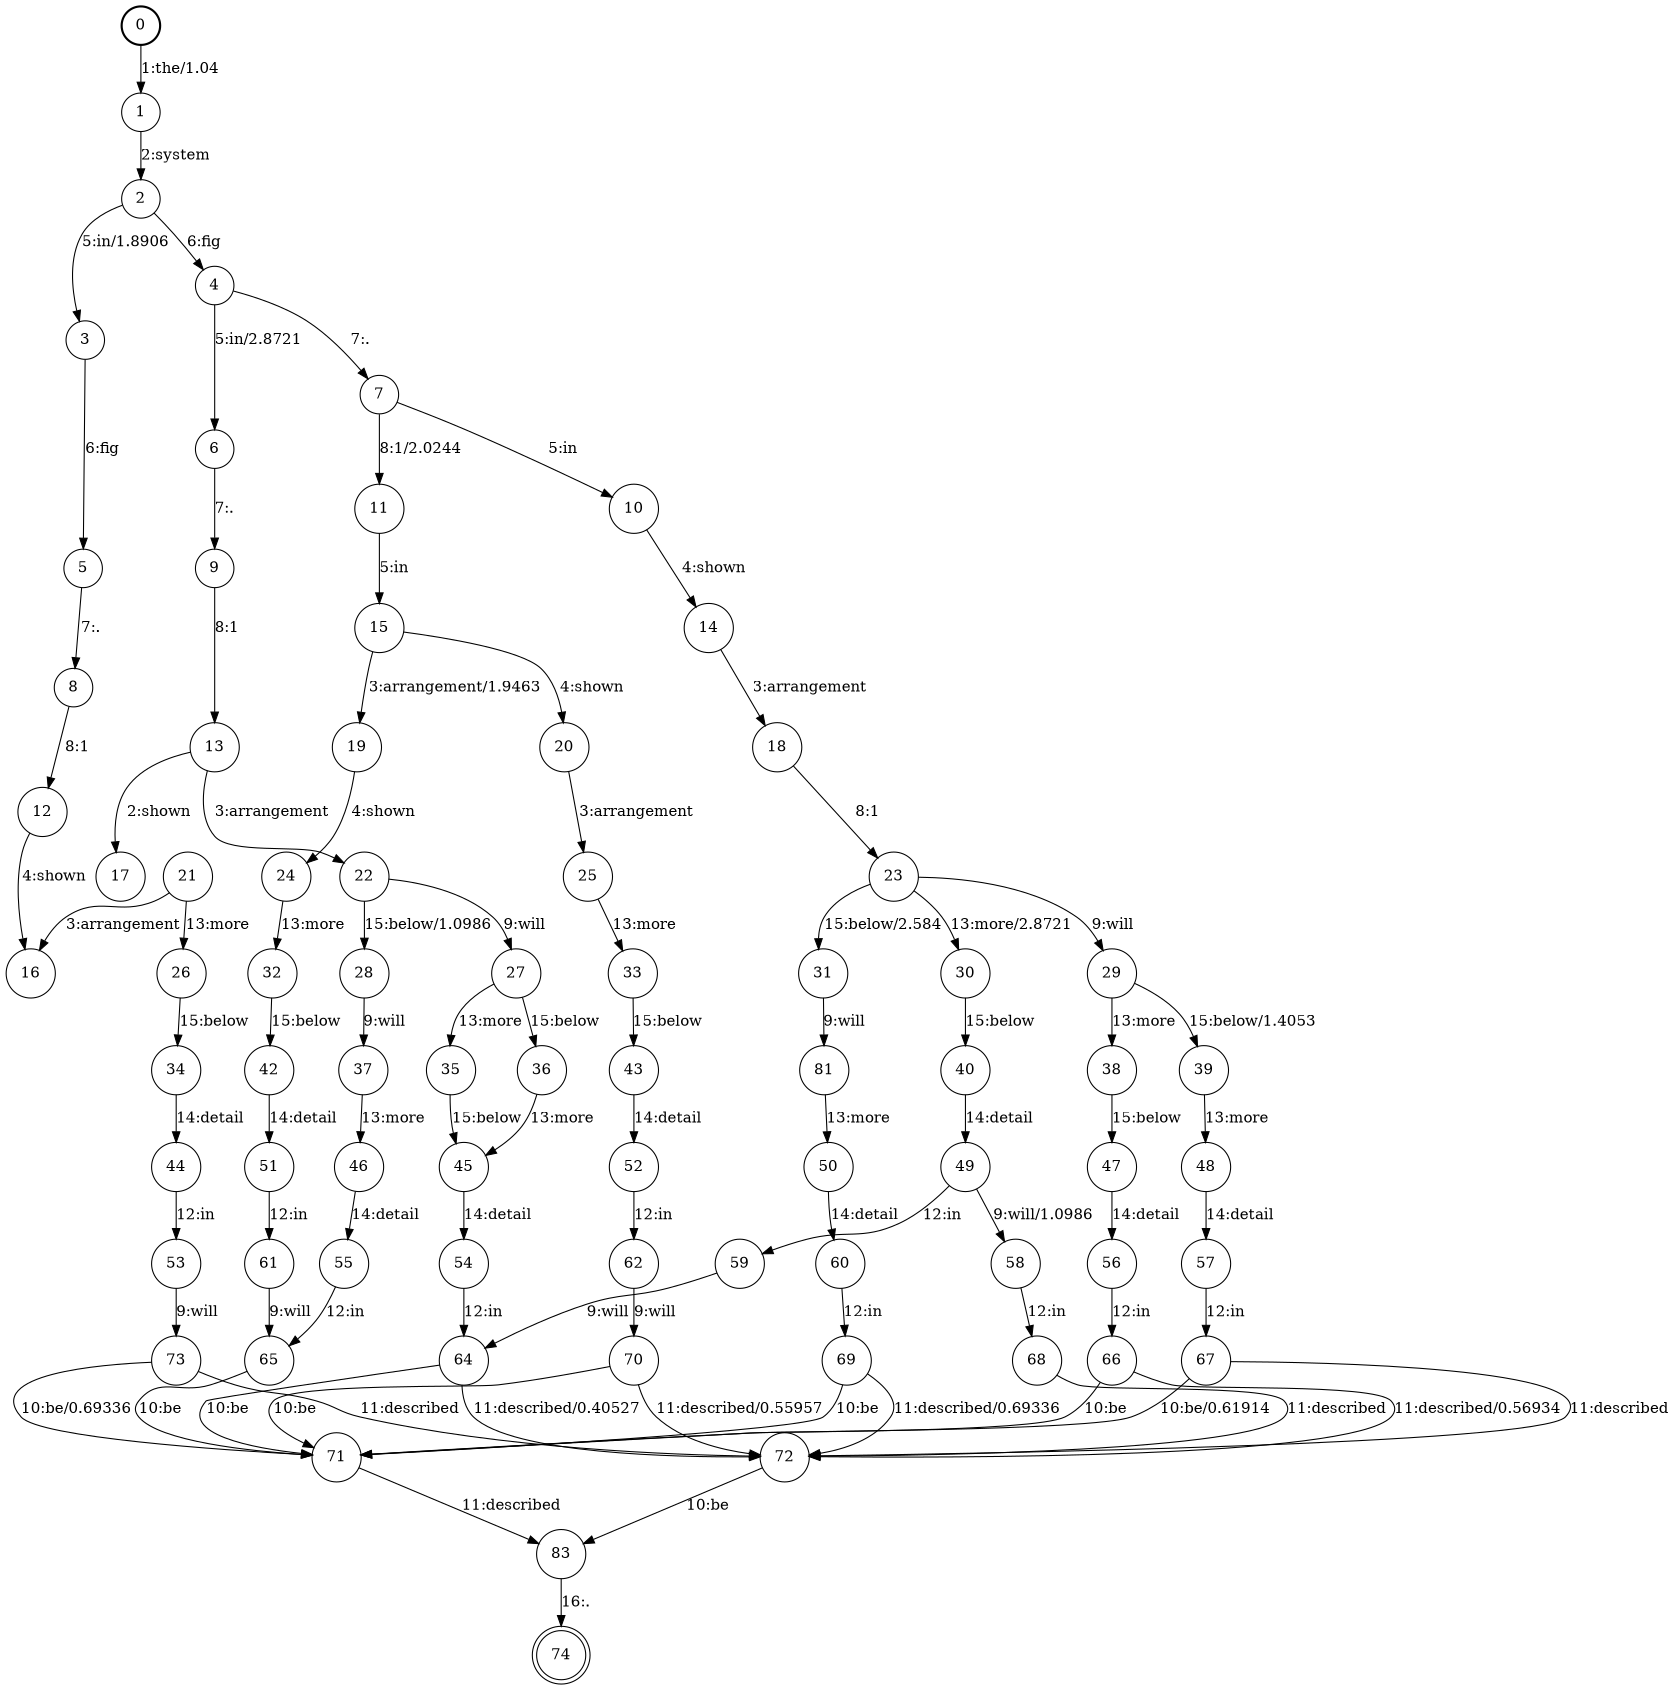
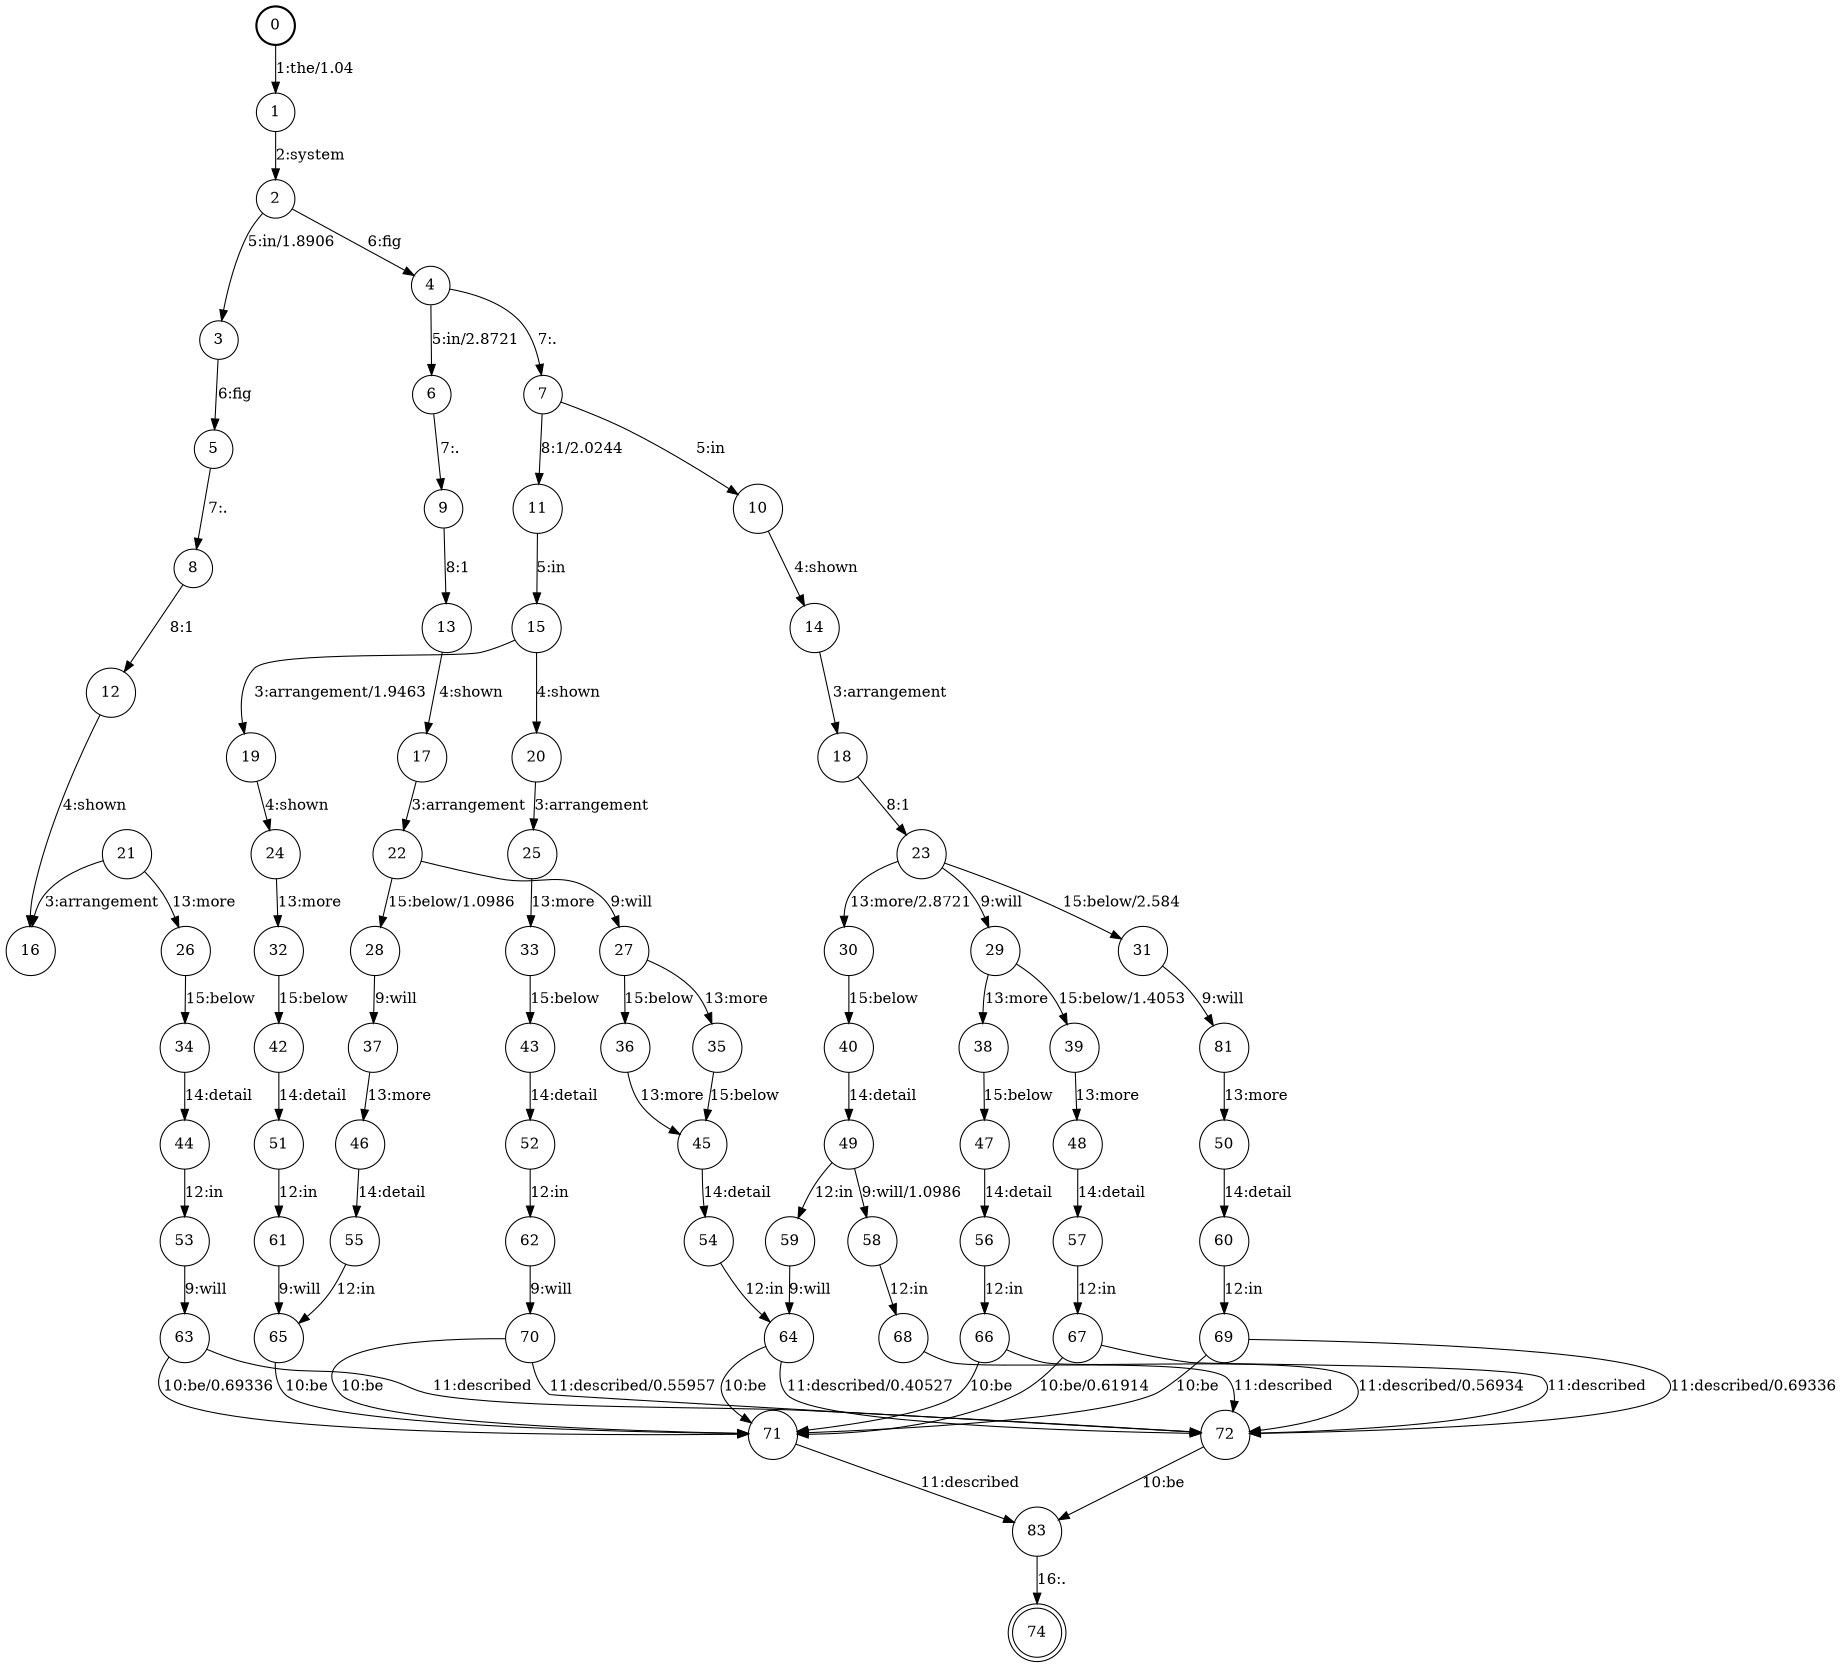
  digraph {
    nodesep=0.25
    rankdir=TB
    ranksep=0.4
    node [fontsize=14 shape=circle style=solid]
    edge [fontsize=14]
    n1 [label=0 style=bold]
    n2 [label=1]
    n3 [label=2]
    n4 [label=3]
    n5 [label=4]
    n6 [label=5]
    n7 [label=6]
    n8 [label=7]
    n9 [label=8]
    n10 [label=9]
    n11 [label=10]
    n12 [label=11]
    n13 [label=12]
    n14 [label=13]
    n15 [label=14]
    n16 [label=15]
    n17 [label=16]
    n18 [label=17]
    n19 [label=18]
    n20 [label=19]
    n21 [label=20]
    n22 [label=22]
    n23 [label=23]
    n24 [label=24]
    n25 [label=25]
    n26 [label=21]
    n27 [label=26]
    n28 [label=27]
    n29 [label=28]
    n30 [label=29]
    n31 [label=30]
    n32 [label=31]
    n33 [label=32]
    n34 [label=33]
    n35 [label=34]
    n36 [label=35]
    n37 [label=36]
    n38 [label=37]
    n39 [label=38]
    n40 [label=39]
    n41 [label=40]
    n42 [label=81]
    n43 [label=42]
    n44 [label=43]
    n45 [label=44]
    n46 [label=45]
    n47 [label=46]
    n48 [label=47]
    n49 [label=48]
    n50 [label=49]
    n51 [label=50]
    n52 [label=51]
    n53 [label=52]
    n54 [label=53]
    n55 [label=54]
    n56 [label=55]
    n57 [label=56]
    n58 [label=57]
    n59 [label=59]
    n60 [label=58]
    n61 [label=60]
    n62 [label=61]
    n63 [label=62]
-   n64 [label=73]
+   n64 [label=63]
    n65 [label=64]
    n66 [label=65]
    n67 [label=66]
    n68 [label=67]
    n69 [label=68]
    n70 [label=69]
    n71 [label=70]
    n72 [label=71]
    n73 [label=72]
    n74 [label=83]
    n75 [label=74 shape=doublecircle]
    n1 -> n2 [label="1:the/1.04"]
    n2 -> n3 [label="2:system"]
    n3 -> n4 [label="5:in/1.8906"]
    n3 -> n5 [label="6:fig"]
    n4 -> n6 [label="6:fig"]
    n5 -> n7 [label="5:in/2.8721"]
    n5 -> n8 [label="7:."]
    n6 -> n9 [label="7:."]
    n7 -> n10 [label="7:."]
    n8 -> n11 [label="5:in"]
    n8 -> n12 [label="8:1/2.0244"]
    n9 -> n13 [label="8:1"]
    n10 -> n14 [label="8:1"]
    n11 -> n15 [label="4:shown"]
    n12 -> n16 [label="5:in"]
    n13 -> n17 [label="4:shown"]
-   n14 -> n18 [label="2:shown"]
+   n14 -> n18 [label="4:shown"]
    n15 -> n19 [label="3:arrangement"]
    n16 -> n20 [label="3:arrangement/1.9463"]
    n16 -> n21 [label="4:shown"]
-   n14 -> n22 [label="3:arrangement"]
+   n18 -> n22 [label="3:arrangement"]
    n19 -> n23 [label="8:1"]
    n20 -> n24 [label="4:shown"]
    n21 -> n25 [label="3:arrangement"]
    n22 -> n28 [label="9:will"]
    n22 -> n29 [label="15:below/1.0986"]
    n23 -> n30 [label="9:will"]
    n23 -> n31 [label="13:more/2.8721"]
    n23 -> n32 [label="15:below/2.584"]
    n24 -> n33 [label="13:more"]
    n25 -> n34 [label="13:more"]
    n26 -> n17 [label="3:arrangement"]
    n26 -> n27 [label="13:more"]
    n27 -> n35 [label="15:below"]
    n28 -> n36 [label="13:more"]
    n28 -> n37 [label="15:below"]
    n29 -> n38 [label="9:will"]
    n30 -> n39 [label="13:more"]
    n30 -> n40 [label="15:below/1.4053"]
    n31 -> n41 [label="15:below"]
    n32 -> n42 [label="9:will"]
    n33 -> n43 [label="15:below"]
    n34 -> n44 [label="15:below"]
    n35 -> n45 [label="14:detail"]
    n36 -> n46 [label="15:below"]
    n37 -> n46 [label="13:more"]
    n38 -> n47 [label="13:more"]
    n39 -> n48 [label="15:below"]
    n40 -> n49 [label="13:more"]
    n41 -> n50 [label="14:detail"]
    n42 -> n51 [label="13:more"]
    n43 -> n52 [label="14:detail"]
    n44 -> n53 [label="14:detail"]
    n45 -> n54 [label="12:in"]
    n46 -> n55 [label="14:detail"]
    n47 -> n56 [label="14:detail"]
    n48 -> n57 [label="14:detail"]
    n49 -> n58 [label="14:detail"]
    n50 -> n59 [label="12:in"]
    n50 -> n60 [label="9:will/1.0986"]
    n51 -> n61 [label="14:detail"]
    n52 -> n62 [label="12:in"]
    n53 -> n63 [label="12:in"]
    n54 -> n64 [label="9:will"]
    n55 -> n65 [label="12:in"]
    n56 -> n66 [label="12:in"]
    n57 -> n67 [label="12:in"]
    n58 -> n68 [label="12:in"]
    n59 -> n65 [label="9:will"]
    n60 -> n69 [label="12:in"]
    n61 -> n70 [label="12:in"]
    n62 -> n66 [label="9:will"]
    n63 -> n71 [label="9:will"]
    n64 -> n72 [label="10:be/0.69336"]
    n64 -> n73 [label="11:described"]
    n65 -> n72 [label="10:be"]
    n65 -> n73 [label="11:described/0.40527"]
    n66 -> n72 [label="10:be"]
    n67 -> n72 [label="10:be"]
    n67 -> n73 [label="11:described/0.56934"]
    n68 -> n72 [label="10:be/0.61914"]
    n68 -> n73 [label="11:described"]
    n69 -> n73 [label="11:described"]
    n70 -> n72 [label="10:be"]
    n70 -> n73 [label="11:described/0.69336"]
    n71 -> n72 [label="10:be"]
    n71 -> n73 [label="11:described/0.55957"]
    n72 -> n74 [label="11:described"]
    n73 -> n74 [label="10:be"]
    n74 -> n75 [label="16:."]
  }
